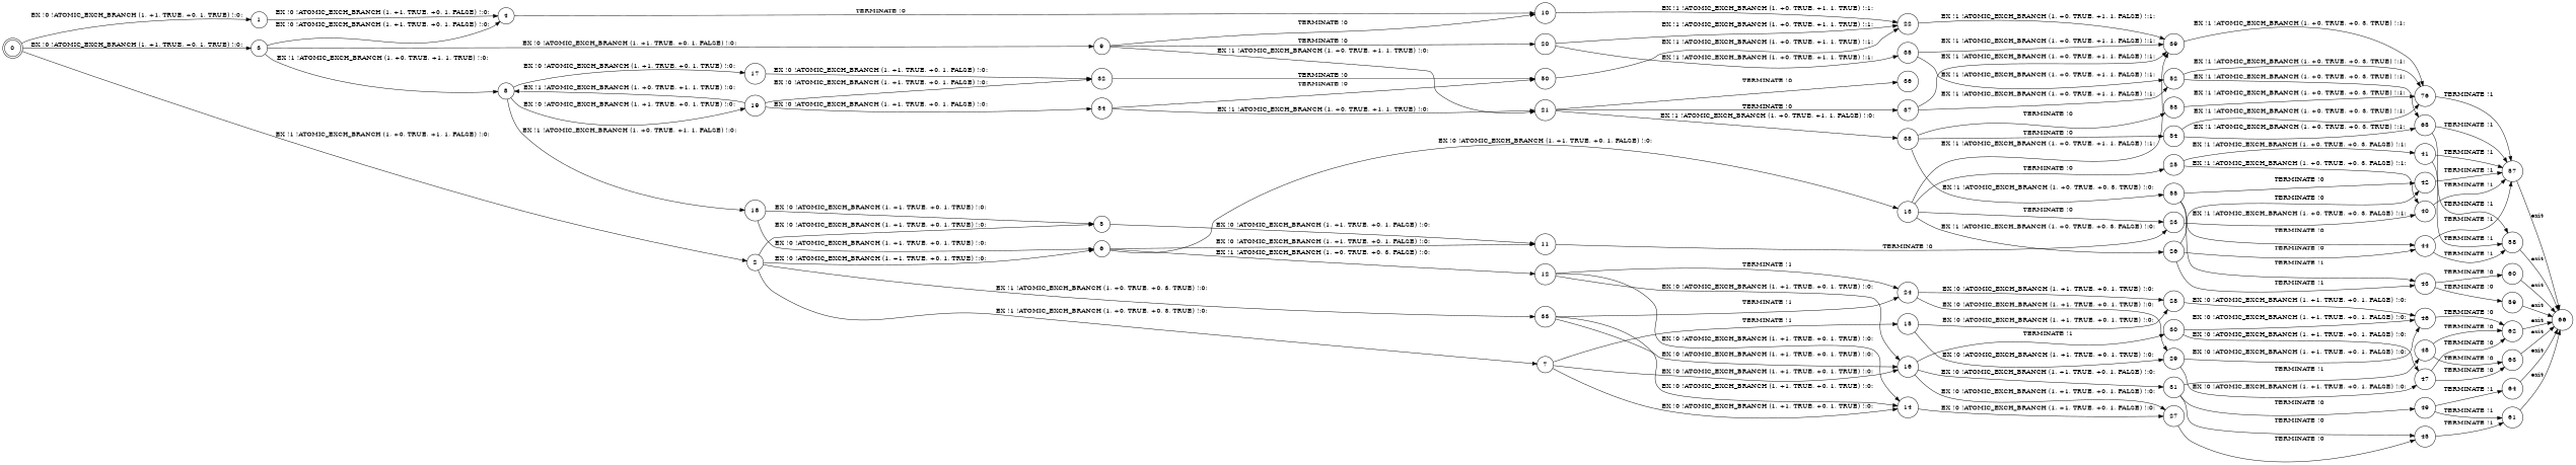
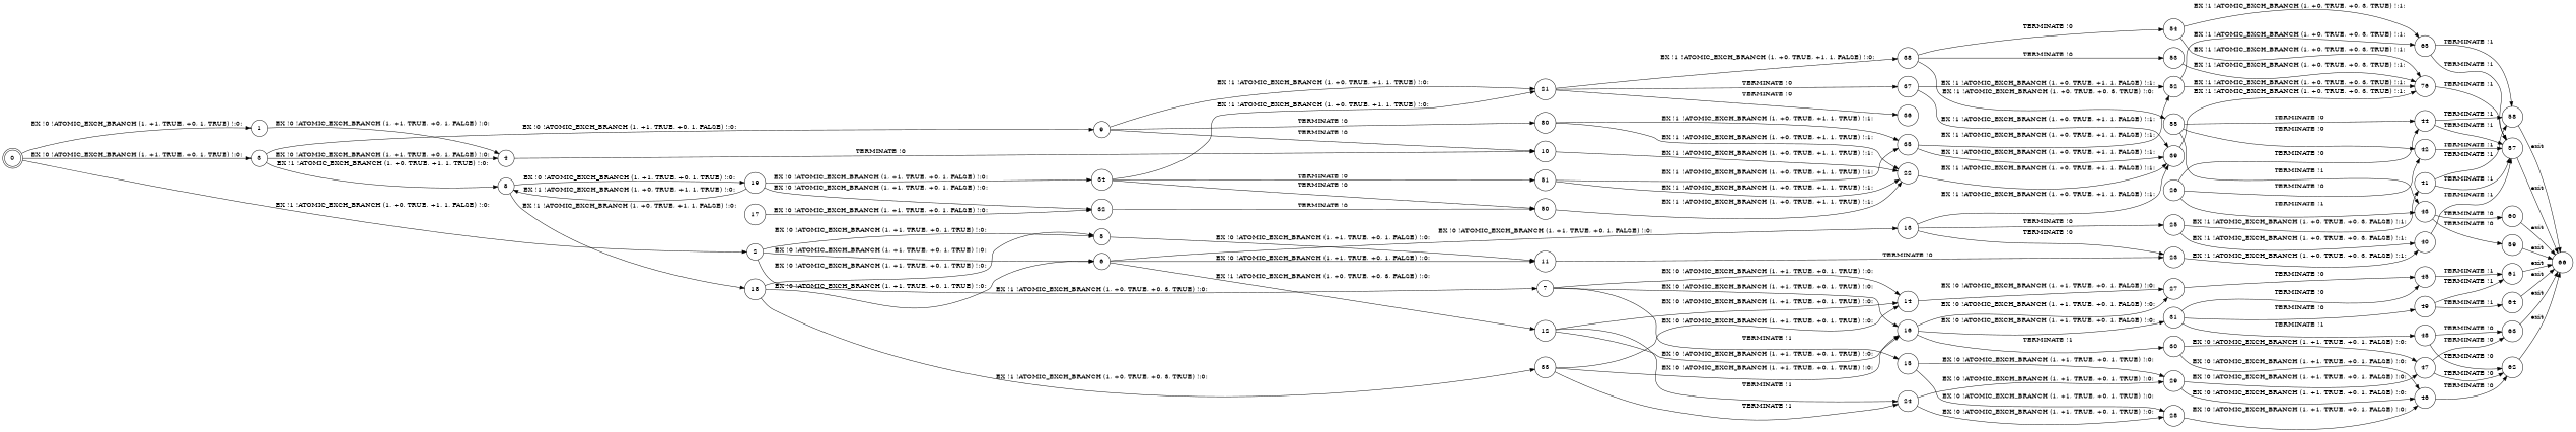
  digraph {
    rankdir=LR
    node [shape=circle]
    0 [peripheries=2]
    1
    2
    3
    4
    5
    6
    7
    8
    9
    10
    11
    12
    13
    14
    15
    16
    17
    18
    19
-   20
+   20 [label=80]
    21
    22
    23
    24
    25
    26
    39
    27
    28
    29
    30
    31
    32
    33
    34
    35
    36
    37
    38
    40
    41
    42
    43
    44
    45
    46
    47
    48
    49
    50
+   51
    52
    53
    54
    55
    n57 [label=76]
    57
    58
    59
    60
    61
    62
    63
    64
    65
    66
    0 -> 1 [label="EX !0 !ATOMIC_EXCH_BRANCH (1, +1, TRUE, +0, 1, TRUE) !:0:"]
    0 -> 2 [label="EX !1 !ATOMIC_EXCH_BRANCH (1, +0, TRUE, +1, 1, FALSE) !:0:"]
    0 -> 3 [label="EX !0 !ATOMIC_EXCH_BRANCH (1, +1, TRUE, +0, 1, TRUE) !:0:"]
    1 -> 4 [label="EX !0 !ATOMIC_EXCH_BRANCH (1, +1, TRUE, +0, 1, FALSE) !:0:"]
    2 -> 5 [label="EX !0 !ATOMIC_EXCH_BRANCH (1, +1, TRUE, +0, 1, TRUE) !:0:"]
    2 -> 6 [label="EX !0 !ATOMIC_EXCH_BRANCH (1, +1, TRUE, +0, 1, TRUE) !:0:"]
    2 -> 7 [label="EX !1 !ATOMIC_EXCH_BRANCH (1, +0, TRUE, +0, 3, TRUE) !:0:"]
    3 -> 4 [label="EX !0 !ATOMIC_EXCH_BRANCH (1, +1, TRUE, +0, 1, FALSE) !:0:"]
    3 -> 8 [label="EX !1 !ATOMIC_EXCH_BRANCH (1, +0, TRUE, +1, 1, TRUE) !:0:"]
    3 -> 9 [label="EX !0 !ATOMIC_EXCH_BRANCH (1, +1, TRUE, +0, 1, FALSE) !:0:"]
    4 -> 10 [label="TERMINATE !0"]
    5 -> 11 [label="EX !0 !ATOMIC_EXCH_BRANCH (1, +1, TRUE, +0, 1, FALSE) !:0:"]
    6 -> 11 [label="EX !0 !ATOMIC_EXCH_BRANCH (1, +1, TRUE, +0, 1, FALSE) !:0:"]
    6 -> 12 [label="EX !1 !ATOMIC_EXCH_BRANCH (1, +0, TRUE, +0, 3, FALSE) !:0:"]
    6 -> 13 [label="EX !0 !ATOMIC_EXCH_BRANCH (1, +1, TRUE, +0, 1, FALSE) !:0:"]
    7 -> 14 [label="EX !0 !ATOMIC_EXCH_BRANCH (1, +1, TRUE, +0, 1, TRUE) !:0:"]
    7 -> 15 [label="TERMINATE !1"]
    7 -> 16 [label="EX !0 !ATOMIC_EXCH_BRANCH (1, +1, TRUE, +0, 1, TRUE) !:0:"]
-   8 -> 17 [label="EX !0 !ATOMIC_EXCH_BRANCH (1, +1, TRUE, +0, 1, TRUE) !:0:"]
    8 -> 18 [label="EX !1 !ATOMIC_EXCH_BRANCH (1, +0, TRUE, +1, 1, FALSE) !:0:"]
    8 -> 19 [label="EX !0 !ATOMIC_EXCH_BRANCH (1, +1, TRUE, +0, 1, TRUE) !:0:"]
    9 -> 10 [label="TERMINATE !0"]
    9 -> 20 [label="TERMINATE !0"]
    9 -> 21 [label="EX !1 !ATOMIC_EXCH_BRANCH (1, +0, TRUE, +1, 1, TRUE) !:0:"]
    10 -> 22 [label="EX !1 !ATOMIC_EXCH_BRANCH (1, +0, TRUE, +1, 1, TRUE) !:1:"]
    11 -> 23 [label="TERMINATE !0"]
    12 -> 14 [label="EX !0 !ATOMIC_EXCH_BRANCH (1, +1, TRUE, +0, 1, TRUE) !:0:"]
    12 -> 16 [label="EX !0 !ATOMIC_EXCH_BRANCH (1, +1, TRUE, +0, 1, TRUE) !:0:"]
    12 -> 24 [label="TERMINATE !1"]
    13 -> 23 [label="TERMINATE !0"]
    13 -> 25 [label="TERMINATE !0"]
-   13 -> 26 [label="EX !1 !ATOMIC_EXCH_BRANCH (1, +0, TRUE, +0, 3, FALSE) !:0:"]
    13 -> 39 [label="EX !1 !ATOMIC_EXCH_BRANCH (1, +0, TRUE, +1, 1, FALSE) !:1:"]
    14 -> 27 [label="EX !0 !ATOMIC_EXCH_BRANCH (1, +1, TRUE, +0, 1, FALSE) !:0:"]
    15 -> 28 [label="EX !0 !ATOMIC_EXCH_BRANCH (1, +1, TRUE, +0, 1, TRUE) !:0:"]
    15 -> 29 [label="EX !0 !ATOMIC_EXCH_BRANCH (1, +1, TRUE, +0, 1, TRUE) !:0:"]
    16 -> 27 [label="EX !0 !ATOMIC_EXCH_BRANCH (1, +1, TRUE, +0, 1, FALSE) !:0:"]
    16 -> 30 [label="TERMINATE !1"]
    16 -> 31 [label="EX !0 !ATOMIC_EXCH_BRANCH (1, +1, TRUE, +0, 1, FALSE) !:0:"]
    17 -> 32 [label="EX !0 !ATOMIC_EXCH_BRANCH (1, +1, TRUE, +0, 1, FALSE) !:0:"]
    18 -> 5 [label="EX !0 !ATOMIC_EXCH_BRANCH (1, +1, TRUE, +0, 1, TRUE) !:0:"]
    18 -> 6 [label="EX !0 !ATOMIC_EXCH_BRANCH (1, +1, TRUE, +0, 1, TRUE) !:0:"]
-   2 -> 33 [label="EX !1 !ATOMIC_EXCH_BRANCH (1, +0, TRUE, +0, 3, TRUE) !:0:"]
+   18 -> 33 [label="EX !1 !ATOMIC_EXCH_BRANCH (1, +0, TRUE, +0, 3, TRUE) !:0:"]
    19 -> 8 [label="EX !1 !ATOMIC_EXCH_BRANCH (1, +0, TRUE, +1, 1, TRUE) !:0:"]
    19 -> 32 [label="EX !0 !ATOMIC_EXCH_BRANCH (1, +1, TRUE, +0, 1, FALSE) !:0:"]
    19 -> 34 [label="EX !0 !ATOMIC_EXCH_BRANCH (1, +1, TRUE, +0, 1, FALSE) !:0:"]
    20 -> 22 [label="EX !1 !ATOMIC_EXCH_BRANCH (1, +0, TRUE, +1, 1, TRUE) !:1:"]
    20 -> 35 [label="EX !1 !ATOMIC_EXCH_BRANCH (1, +0, TRUE, +1, 1, TRUE) !:1:"]
    21 -> 36 [label="TERMINATE !0"]
    21 -> 37 [label="TERMINATE !0"]
    21 -> 38 [label="EX !1 !ATOMIC_EXCH_BRANCH (1, +0, TRUE, +1, 1, FALSE) !:0:"]
    22 -> 39 [label="EX !1 !ATOMIC_EXCH_BRANCH (1, +0, TRUE, +1, 1, FALSE) !:1:"]
    23 -> 40 [label="EX !1 !ATOMIC_EXCH_BRANCH (1, +0, TRUE, +0, 3, FALSE) !:1:"]
    24 -> 28 [label="EX !0 !ATOMIC_EXCH_BRANCH (1, +1, TRUE, +0, 1, TRUE) !:0:"]
    24 -> 29 [label="EX !0 !ATOMIC_EXCH_BRANCH (1, +1, TRUE, +0, 1, TRUE) !:0:"]
    25 -> 40 [label="EX !1 !ATOMIC_EXCH_BRANCH (1, +0, TRUE, +0, 3, FALSE) !:1:"]
    25 -> 41 [label="EX !1 !ATOMIC_EXCH_BRANCH (1, +0, TRUE, +0, 3, FALSE) !:1:"]
    26 -> 42 [label="TERMINATE !0"]
    26 -> 43 [label="TERMINATE !1"]
    26 -> 44 [label="TERMINATE !0"]
    39 -> n57 [label="EX !1 !ATOMIC_EXCH_BRANCH (1, +0, TRUE, +0, 3, TRUE) !:1:"]
    27 -> 45 [label="TERMINATE !0"]
    28 -> 46 [label="EX !0 !ATOMIC_EXCH_BRANCH (1, +1, TRUE, +0, 1, FALSE) !:0:"]
    29 -> 46 [label="EX !0 !ATOMIC_EXCH_BRANCH (1, +1, TRUE, +0, 1, FALSE) !:0:"]
    29 -> 47 [label="EX !0 !ATOMIC_EXCH_BRANCH (1, +1, TRUE, +0, 1, FALSE) !:0:"]
    30 -> 46 [label="EX !0 !ATOMIC_EXCH_BRANCH (1, +1, TRUE, +0, 1, FALSE) !:0:"]
    30 -> 47 [label="EX !0 !ATOMIC_EXCH_BRANCH (1, +1, TRUE, +0, 1, FALSE) !:0:"]
    31 -> 45 [label="TERMINATE !0"]
    31 -> 48 [label="TERMINATE !1"]
    31 -> 49 [label="TERMINATE !0"]
    32 -> 50 [label="TERMINATE !0"]
    33 -> 14 [label="EX !0 !ATOMIC_EXCH_BRANCH (1, +1, TRUE, +0, 1, TRUE) !:0:"]
    33 -> 16 [label="EX !0 !ATOMIC_EXCH_BRANCH (1, +1, TRUE, +0, 1, TRUE) !:0:"]
    33 -> 24 [label="TERMINATE !1"]
    34 -> 21 [label="EX !1 !ATOMIC_EXCH_BRANCH (1, +0, TRUE, +1, 1, TRUE) !:0:"]
    34 -> 50 [label="TERMINATE !0"]
+   34 -> 51 [label="TERMINATE !0"]
    35 -> 39 [label="EX !1 !ATOMIC_EXCH_BRANCH (1, +0, TRUE, +1, 1, FALSE) !:1:"]
    35 -> 52 [label="EX !1 !ATOMIC_EXCH_BRANCH (1, +0, TRUE, +1, 1, FALSE) !:1:"]
    37 -> 39 [label="EX !1 !ATOMIC_EXCH_BRANCH (1, +0, TRUE, +1, 1, FALSE) !:1:"]
    37 -> 52 [label="EX !1 !ATOMIC_EXCH_BRANCH (1, +0, TRUE, +1, 1, FALSE) !:1:"]
    38 -> 53 [label="TERMINATE !0"]
    38 -> 54 [label="TERMINATE !0"]
    38 -> 55 [label="EX !1 !ATOMIC_EXCH_BRANCH (1, +0, TRUE, +0, 3, TRUE) !:0:"]
    40 -> 57 [label="TERMINATE !1"]
    41 -> 57 [label="TERMINATE !1"]
    41 -> 58 [label="TERMINATE !1"]
    42 -> 57 [label="TERMINATE !1"]
    43 -> 59 [label="TERMINATE !0"]
    43 -> 60 [label="TERMINATE !0"]
    44 -> 57 [label="TERMINATE !1"]
    44 -> 58 [label="TERMINATE !1"]
    45 -> 61 [label="TERMINATE !1"]
    46 -> 62 [label="TERMINATE !0"]
    47 -> 62 [label="TERMINATE !0"]
    47 -> 63 [label="TERMINATE !0"]
    48 -> 62 [label="TERMINATE !0"]
    48 -> 63 [label="TERMINATE !0"]
    49 -> 61 [label="TERMINATE !1"]
    49 -> 64 [label="TERMINATE !1"]
    50 -> 22 [label="EX !1 !ATOMIC_EXCH_BRANCH (1, +0, TRUE, +1, 1, TRUE) !:1:"]
+   51 -> 22 [label="EX !1 !ATOMIC_EXCH_BRANCH (1, +0, TRUE, +1, 1, TRUE) !:1:"]
+   51 -> 35 [label="EX !1 !ATOMIC_EXCH_BRANCH (1, +0, TRUE, +1, 1, TRUE) !:1:"]
    52 -> n57 [label="EX !1 !ATOMIC_EXCH_BRANCH (1, +0, TRUE, +0, 3, TRUE) !:1:"]
    52 -> 65 [label="EX !1 !ATOMIC_EXCH_BRANCH (1, +0, TRUE, +0, 3, TRUE) !:1:"]
    53 -> n57 [label="EX !1 !ATOMIC_EXCH_BRANCH (1, +0, TRUE, +0, 3, TRUE) !:1:"]
    54 -> n57 [label="EX !1 !ATOMIC_EXCH_BRANCH (1, +0, TRUE, +0, 3, TRUE) !:1:"]
    54 -> 65 [label="EX !1 !ATOMIC_EXCH_BRANCH (1, +0, TRUE, +0, 3, TRUE) !:1:"]
    55 -> 42 [label="TERMINATE !0"]
    55 -> 43 [label="TERMINATE !1"]
    55 -> 44 [label="TERMINATE !0"]
    n57 -> 57 [label="TERMINATE !1"]
    57 -> 66 [label=exit]
    58 -> 66 [label=exit]
    59 -> 66 [label=exit]
    60 -> 66 [label=exit]
    61 -> 66 [label=exit]
    62 -> 66 [label=exit]
    63 -> 66 [label=exit]
    64 -> 66 [label=exit]
    65 -> 57 [label="TERMINATE !1"]
    65 -> 58 [label="TERMINATE !1"]
  }
